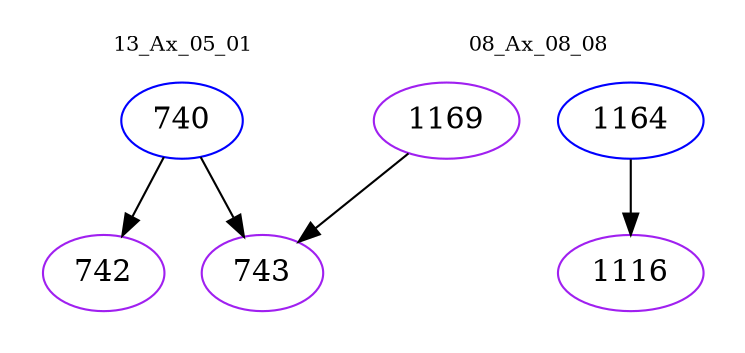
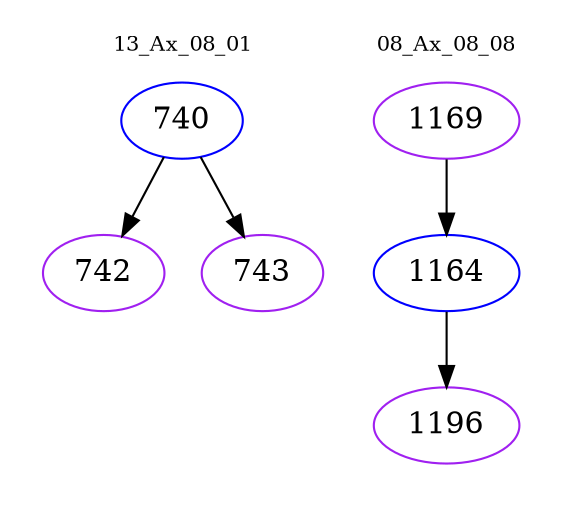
  digraph {
    node [color=purple]
    edge [color=black]
    n1 [label=742]
    n2 [color=blue label=740]
    n3 [label=743]
    n4 [label=1169]
    n5 [color=blue label=1164]
-   n6 [label=1116]
+   n6 [label=1196]
    subgraph cluster_1 {
      color=white
      fontsize=10
-     label="13_Ax_05_01"
+     label="13_Ax_08_01"
      n1
      n2
      n3
    }
    subgraph cluster_2 {
      color=white
      fontsize=10
      label="08_Ax_08_08"
      n4
      n5
      n6
    }
    n2 -> n1
    n2 -> n3
-   n4 -> n3
+   n4 -> n5
    n5 -> n6
  }
